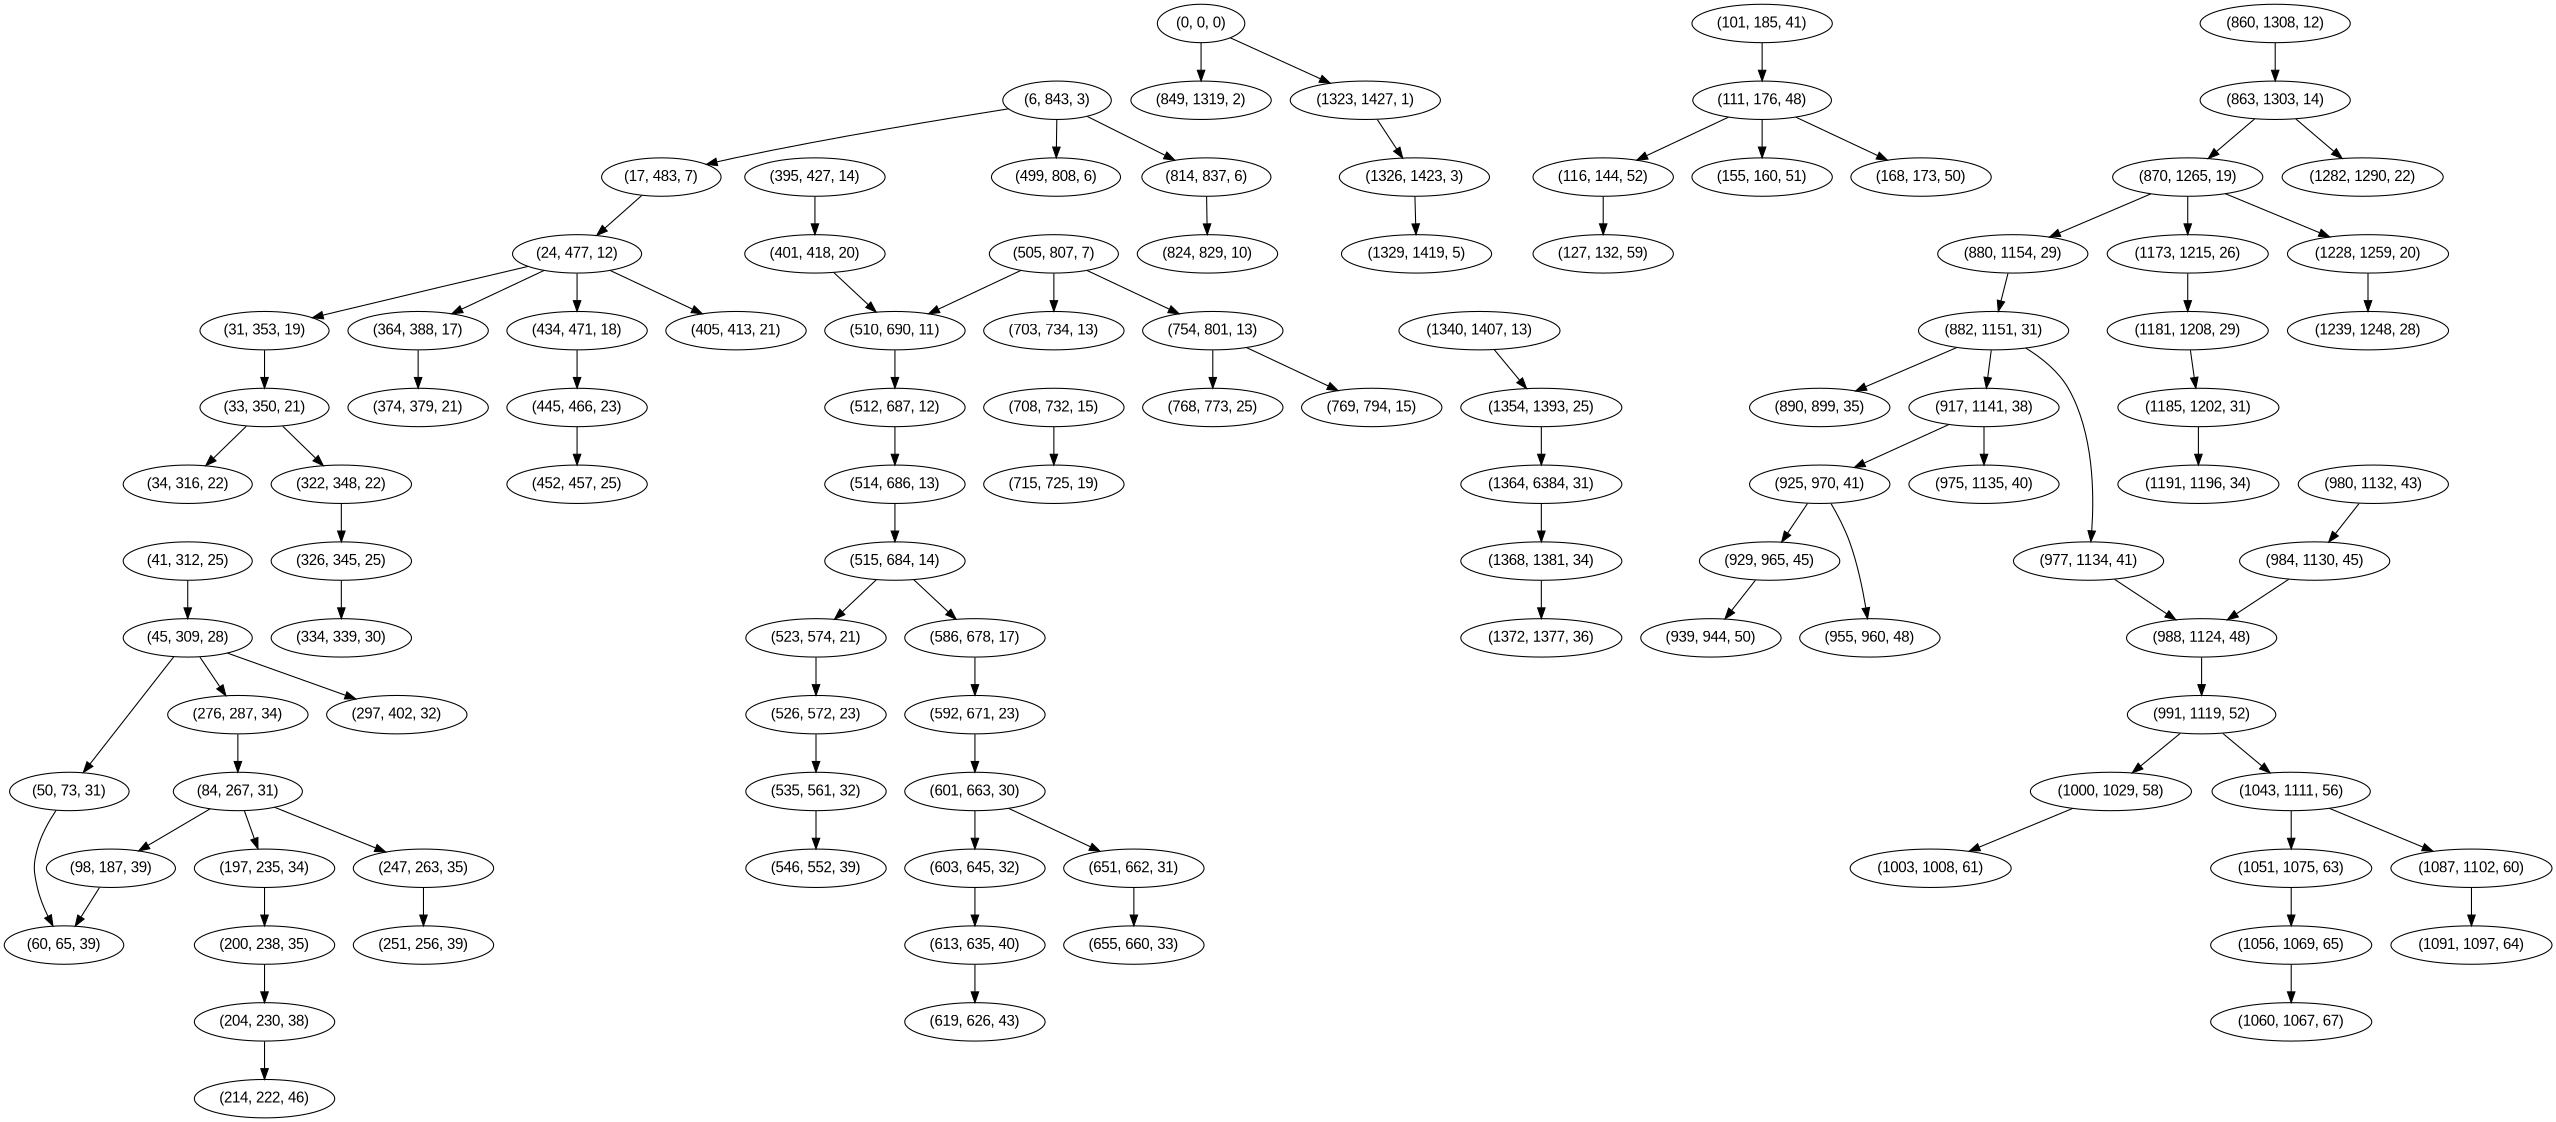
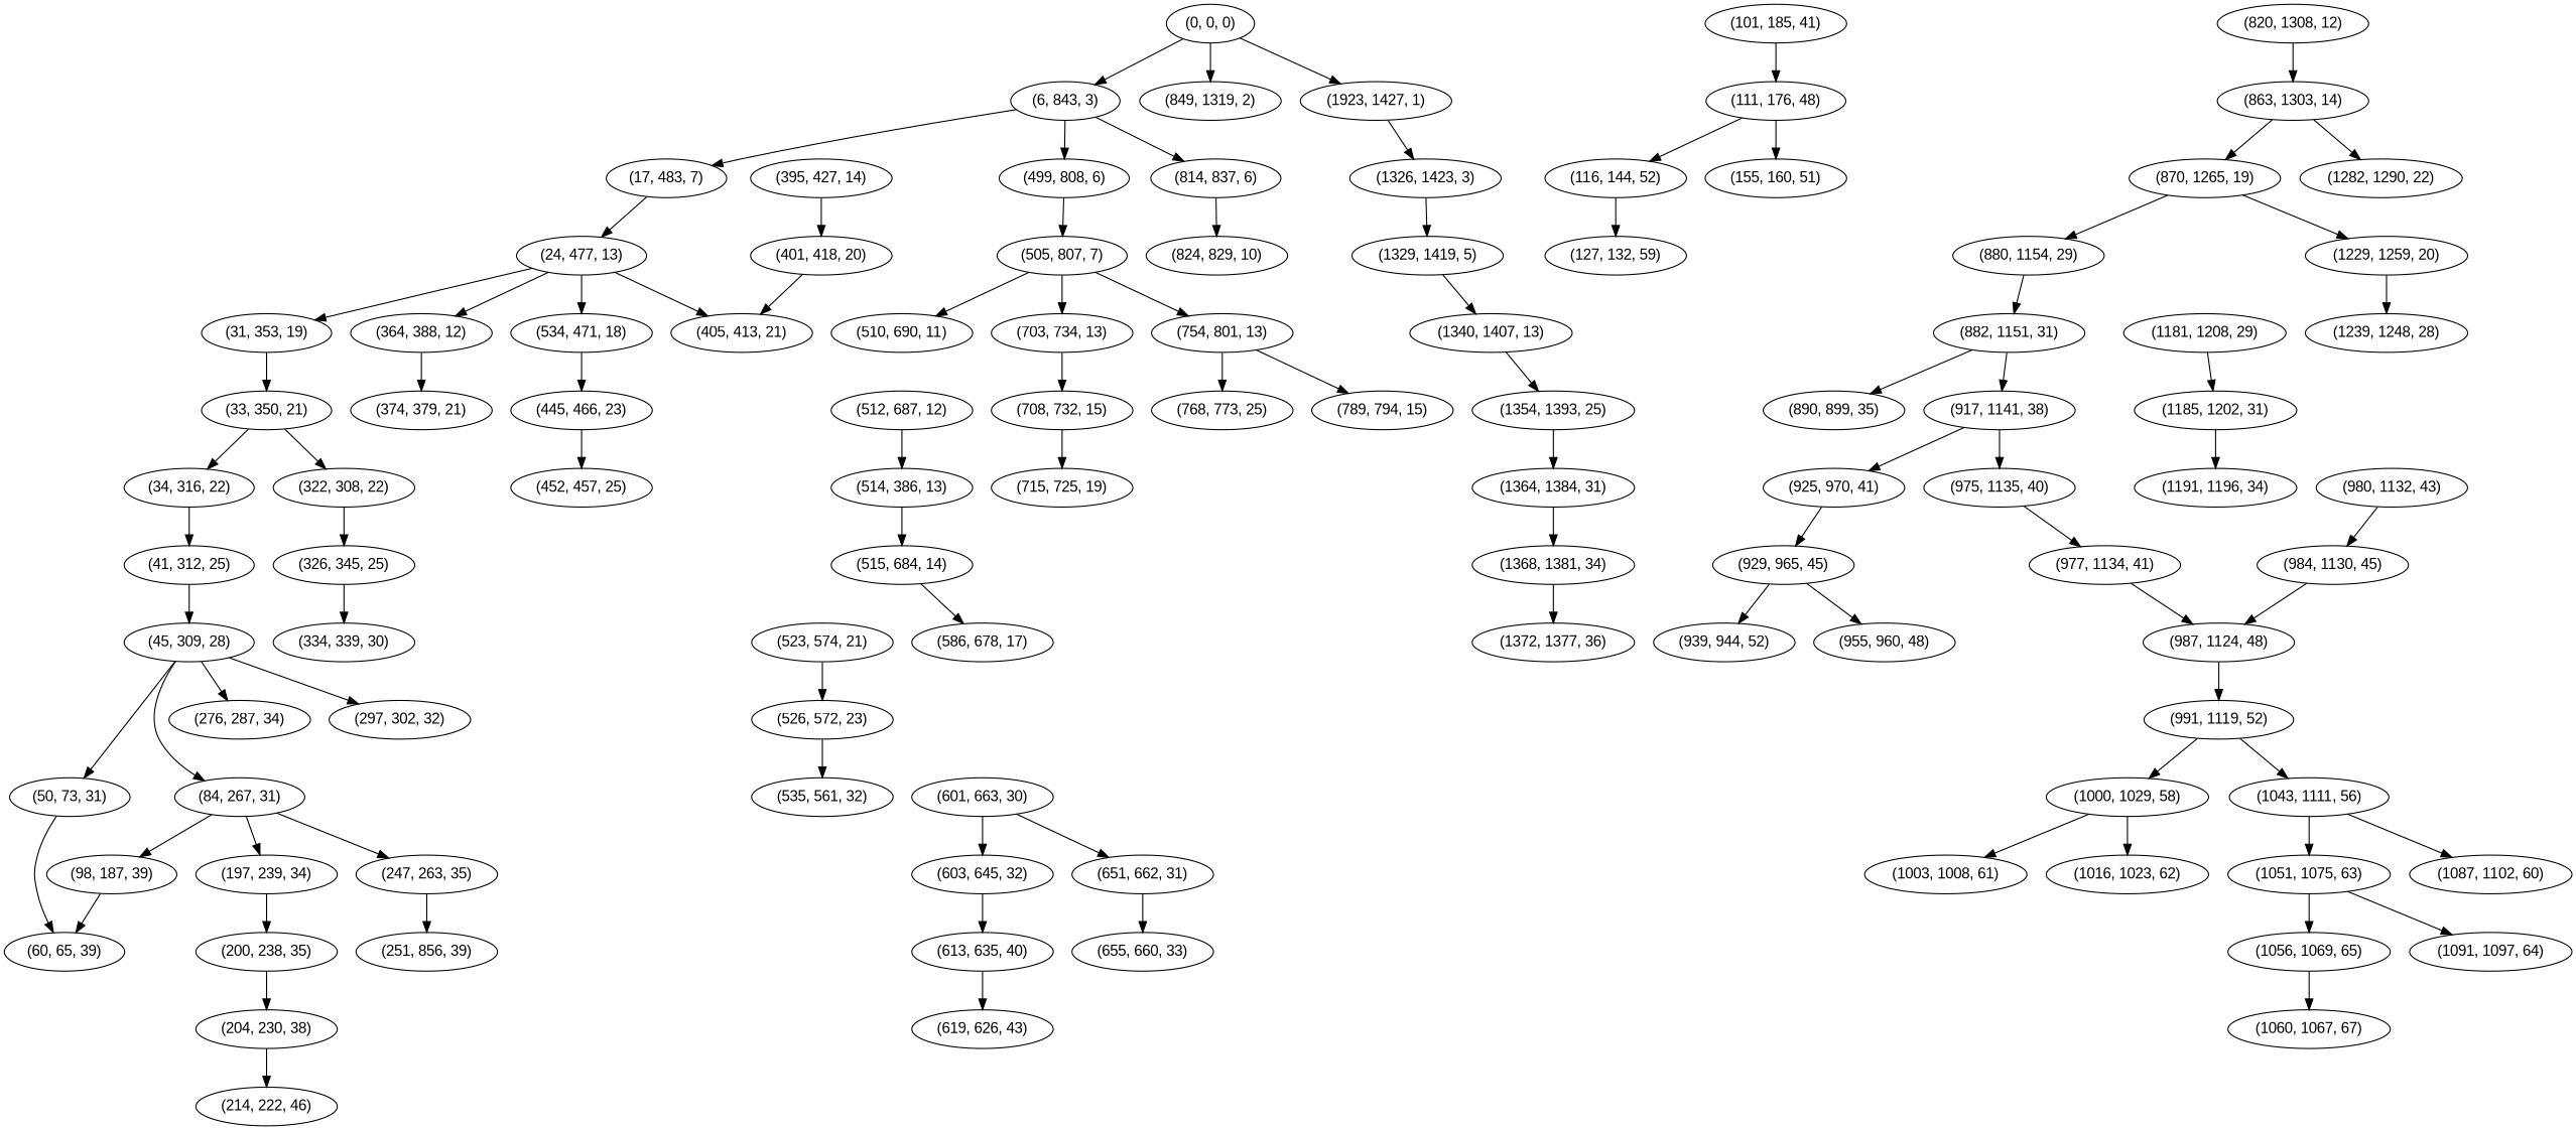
  digraph {
    fontname="Liberation Sans"
    node [fontname="Liberation Sans"]
    edge [fontname="Liberation Sans"]
    "(0, 0, 0)"
    "(6, 843, 3)"
    "(849, 1319, 2)"
-   "(1323, 1427, 1)"
+   "(1323, 1427, 1)" [label="(1923, 1427, 1)"]
    "(17, 483, 7)"
    "(499, 808, 6)"
    "(814, 837, 6)"
    "(1326, 1423, 3)"
-   "(24, 477, 13)" [label="(24, 477, 12)"]
+   "(24, 477, 13)"
    "(505, 807, 7)"
    "(824, 829, 10)"
    "(31, 353, 19)"
-   "(364, 388, 17)"
-   "(434, 471, 18)"
+   "(364, 388, 17)" [label="(364, 388, 12)"]
+   "(434, 471, 18)" [label="(534, 471, 18)"]
    "(405, 413, 21)"
    "(33, 350, 21)"
    "(374, 379, 21)"
    "(395, 427, 14)"
    "(401, 418, 20)"
    "(445, 466, 23)"
    "(34, 316, 22)"
-   "(322, 348, 22)"
+   "(322, 348, 22)" [label="(322, 308, 22)"]
    "(41, 312, 25)"
    "(326, 345, 25)"
    "(45, 309, 28)"
    "(50, 73, 31)"
    "(84, 267, 31)"
    "(276, 287, 34)"
-   "(297, 302, 32)" [label="(297, 402, 32)"]
+   "(297, 302, 32)"
    "(60, 65, 39)"
    "(98, 187, 39)"
-   "(197, 239, 34)" [label="(197, 235, 34)"]
+   "(197, 239, 34)"
    "(247, 263, 35)"
    "(200, 238, 35)"
-   "(251, 256, 39)"
+   "(251, 256, 39)" [label="(251, 856, 39)"]
    "(101, 185, 41)"
    "(111, 176, 48)"
    "(116, 144, 52)"
    "(155, 160, 51)"
-   "(168, 173, 50)"
    "(127, 132, 59)"
    "(204, 230, 38)"
    "(214, 222, 46)"
    "(334, 339, 30)"
    "(452, 457, 25)"
    "(510, 690, 11)"
    "(703, 734, 13)"
    "(754, 801, 13)"
    "(512, 687, 12)"
    "(708, 732, 15)"
    "(768, 773, 25)"
-   "(789, 794, 15)" [label="(769, 794, 15)"]
-   "(514, 686, 13)"
+   "(789, 794, 15)"
+   "(514, 686, 13)" [label="(514, 386, 13)"]
    "(515, 684, 14)"
    "(523, 574, 21)"
    "(586, 678, 17)"
    "(526, 572, 23)"
-   "(592, 671, 23)"
    "(535, 561, 32)"
-   "(546, 552, 39)"
    "(601, 663, 30)"
    "(603, 645, 32)"
    "(651, 662, 31)"
    "(613, 635, 40)"
    "(655, 660, 33)"
    "(619, 626, 43)"
    "(715, 725, 19)"
-   "(860, 1308, 12)"
+   "(860, 1308, 12)" [label="(820, 1308, 12)"]
    "(863, 1303, 14)"
    "(870, 1265, 19)"
    "(1282, 1290, 22)"
    "(880, 1154, 29)"
-   "(1173, 1215, 26)"
-   "(1228, 1259, 20)"
+   "(1228, 1259, 20)" [label="(1229, 1259, 20)"]
    "(882, 1151, 31)"
    "(1181, 1208, 29)"
    "(1239, 1248, 28)"
    "(890, 899, 35)"
    "(917, 1141, 38)"
    "(925, 970, 41)"
    "(975, 1135, 40)"
    "(929, 965, 45)"
    "(977, 1134, 41)"
-   "(939, 944, 52)" [label="(939, 944, 50)"]
+   "(939, 944, 52)"
    "(955, 960, 48)"
-   "(987, 1124, 48)" [label="(988, 1124, 48)"]
+   "(987, 1124, 48)"
    "(980, 1132, 43)"
    "(984, 1130, 45)"
    "(991, 1119, 52)"
    "(1000, 1029, 58)"
    "(1043, 1111, 56)"
    "(1003, 1008, 61)"
+   "(1016, 1023, 62)"
    "(1051, 1075, 63)"
    "(1087, 1102, 60)"
    "(1056, 1069, 65)"
    "(1091, 1097, 64)"
    "(1060, 1067, 67)"
    "(1185, 1202, 31)"
    "(1191, 1196, 34)"
    "(1329, 1419, 5)"
    "(1340, 1407, 13)"
    "(1354, 1393, 25)"
-   "(1364, 1384, 31)" [label="(1364, 6384, 31)"]
+   "(1364, 1384, 31)"
    "(1368, 1381, 34)"
    "(1372, 1377, 36)"
+   "(0, 0, 0)" -> "(6, 843, 3)"
    "(0, 0, 0)" -> "(849, 1319, 2)"
    "(0, 0, 0)" -> "(1323, 1427, 1)"
    "(6, 843, 3)" -> "(17, 483, 7)"
    "(6, 843, 3)" -> "(499, 808, 6)"
    "(6, 843, 3)" -> "(814, 837, 6)"
    "(1323, 1427, 1)" -> "(1326, 1423, 3)"
    "(17, 483, 7)" -> "(24, 477, 13)"
+   "(499, 808, 6)" -> "(505, 807, 7)"
    "(814, 837, 6)" -> "(824, 829, 10)"
    "(1326, 1423, 3)" -> "(1329, 1419, 5)"
    "(24, 477, 13)" -> "(31, 353, 19)"
    "(24, 477, 13)" -> "(364, 388, 17)"
    "(24, 477, 13)" -> "(434, 471, 18)"
    "(24, 477, 13)" -> "(405, 413, 21)"
    "(505, 807, 7)" -> "(510, 690, 11)"
    "(505, 807, 7)" -> "(703, 734, 13)"
    "(505, 807, 7)" -> "(754, 801, 13)"
    "(31, 353, 19)" -> "(33, 350, 21)"
    "(364, 388, 17)" -> "(374, 379, 21)"
    "(434, 471, 18)" -> "(445, 466, 23)"
    "(33, 350, 21)" -> "(34, 316, 22)"
    "(33, 350, 21)" -> "(322, 348, 22)"
    "(395, 427, 14)" -> "(401, 418, 20)"
-   "(401, 418, 20)" -> "(510, 690, 11)"
+   "(401, 418, 20)" -> "(405, 413, 21)"
    "(445, 466, 23)" -> "(452, 457, 25)"
+   "(34, 316, 22)" -> "(41, 312, 25)"
    "(322, 348, 22)" -> "(326, 345, 25)"
    "(41, 312, 25)" -> "(45, 309, 28)"
    "(326, 345, 25)" -> "(334, 339, 30)"
    "(45, 309, 28)" -> "(50, 73, 31)"
-   "(276, 287, 34)" -> "(84, 267, 31)"
+   "(45, 309, 28)" -> "(84, 267, 31)"
    "(45, 309, 28)" -> "(276, 287, 34)"
    "(45, 309, 28)" -> "(297, 302, 32)"
    "(50, 73, 31)" -> "(60, 65, 39)"
    "(84, 267, 31)" -> "(98, 187, 39)"
    "(84, 267, 31)" -> "(197, 239, 34)"
    "(84, 267, 31)" -> "(247, 263, 35)"
    "(98, 187, 39)" -> "(60, 65, 39)"
    "(197, 239, 34)" -> "(200, 238, 35)"
    "(247, 263, 35)" -> "(251, 256, 39)"
    "(200, 238, 35)" -> "(204, 230, 38)"
    "(101, 185, 41)" -> "(111, 176, 48)"
    "(111, 176, 48)" -> "(116, 144, 52)"
    "(111, 176, 48)" -> "(155, 160, 51)"
-   "(111, 176, 48)" -> "(168, 173, 50)"
    "(116, 144, 52)" -> "(127, 132, 59)"
    "(204, 230, 38)" -> "(214, 222, 46)"
-   "(510, 690, 11)" -> "(512, 687, 12)"
+   "(703, 734, 13)" -> "(708, 732, 15)"
    "(754, 801, 13)" -> "(768, 773, 25)"
    "(754, 801, 13)" -> "(789, 794, 15)"
    "(512, 687, 12)" -> "(514, 686, 13)"
    "(708, 732, 15)" -> "(715, 725, 19)"
    "(514, 686, 13)" -> "(515, 684, 14)"
-   "(515, 684, 14)" -> "(523, 574, 21)"
    "(515, 684, 14)" -> "(586, 678, 17)"
    "(523, 574, 21)" -> "(526, 572, 23)"
-   "(586, 678, 17)" -> "(592, 671, 23)"
    "(526, 572, 23)" -> "(535, 561, 32)"
-   "(592, 671, 23)" -> "(601, 663, 30)"
-   "(535, 561, 32)" -> "(546, 552, 39)"
    "(601, 663, 30)" -> "(603, 645, 32)"
    "(601, 663, 30)" -> "(651, 662, 31)"
    "(603, 645, 32)" -> "(613, 635, 40)"
    "(651, 662, 31)" -> "(655, 660, 33)"
    "(613, 635, 40)" -> "(619, 626, 43)"
    "(860, 1308, 12)" -> "(863, 1303, 14)"
    "(863, 1303, 14)" -> "(870, 1265, 19)"
    "(863, 1303, 14)" -> "(1282, 1290, 22)"
    "(870, 1265, 19)" -> "(880, 1154, 29)"
-   "(870, 1265, 19)" -> "(1173, 1215, 26)"
    "(870, 1265, 19)" -> "(1228, 1259, 20)"
    "(880, 1154, 29)" -> "(882, 1151, 31)"
-   "(1173, 1215, 26)" -> "(1181, 1208, 29)"
    "(1228, 1259, 20)" -> "(1239, 1248, 28)"
    "(882, 1151, 31)" -> "(890, 899, 35)"
    "(882, 1151, 31)" -> "(917, 1141, 38)"
    "(1181, 1208, 29)" -> "(1185, 1202, 31)"
    "(917, 1141, 38)" -> "(925, 970, 41)"
    "(917, 1141, 38)" -> "(975, 1135, 40)"
    "(925, 970, 41)" -> "(929, 965, 45)"
-   "(882, 1151, 31)" -> "(977, 1134, 41)"
+   "(975, 1135, 40)" -> "(977, 1134, 41)"
    "(929, 965, 45)" -> "(939, 944, 52)"
-   "(925, 970, 41)" -> "(955, 960, 48)"
+   "(929, 965, 45)" -> "(955, 960, 48)"
    "(977, 1134, 41)" -> "(987, 1124, 48)"
    "(987, 1124, 48)" -> "(991, 1119, 52)"
    "(980, 1132, 43)" -> "(984, 1130, 45)"
    "(984, 1130, 45)" -> "(987, 1124, 48)"
    "(991, 1119, 52)" -> "(1000, 1029, 58)"
    "(991, 1119, 52)" -> "(1043, 1111, 56)"
    "(1000, 1029, 58)" -> "(1003, 1008, 61)"
+   "(1000, 1029, 58)" -> "(1016, 1023, 62)"
    "(1043, 1111, 56)" -> "(1051, 1075, 63)"
    "(1043, 1111, 56)" -> "(1087, 1102, 60)"
    "(1051, 1075, 63)" -> "(1056, 1069, 65)"
-   "(1087, 1102, 60)" -> "(1091, 1097, 64)"
+   "(1051, 1075, 63)" -> "(1091, 1097, 64)"
    "(1056, 1069, 65)" -> "(1060, 1067, 67)"
    "(1185, 1202, 31)" -> "(1191, 1196, 34)"
+   "(1329, 1419, 5)" -> "(1340, 1407, 13)"
    "(1340, 1407, 13)" -> "(1354, 1393, 25)"
    "(1354, 1393, 25)" -> "(1364, 1384, 31)"
    "(1364, 1384, 31)" -> "(1368, 1381, 34)"
    "(1368, 1381, 34)" -> "(1372, 1377, 36)"
  }
